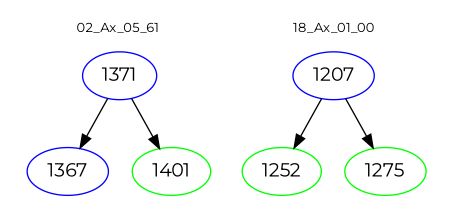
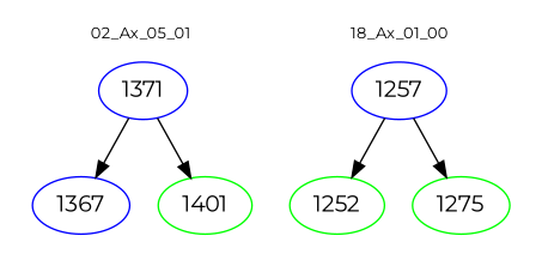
  digraph {
    fontname=Montserrat
    node [color=blue fontname=Montserrat]
    edge [color=black fontname=Montserrat]
    n1 [label=1371]
    n2 [label=1367]
    n3 [color=green label=1401]
-   n4 [label=1207]
+   n4 [label=1257]
    n5 [color=green label=1252]
    n6 [color=green label=1275]
    subgraph cluster_1 {
      color=white
      fontsize=10
-     label="02_Ax_05_61"
+     label="02_Ax_05_01"
      n1
      n2
      n3
    }
    subgraph cluster_2 {
      color=white
      fontsize=10
      label="18_Ax_01_00"
      n4
      n5
      n6
    }
    n1 -> n2
    n1 -> n3
    n4 -> n5
    n4 -> n6
  }
